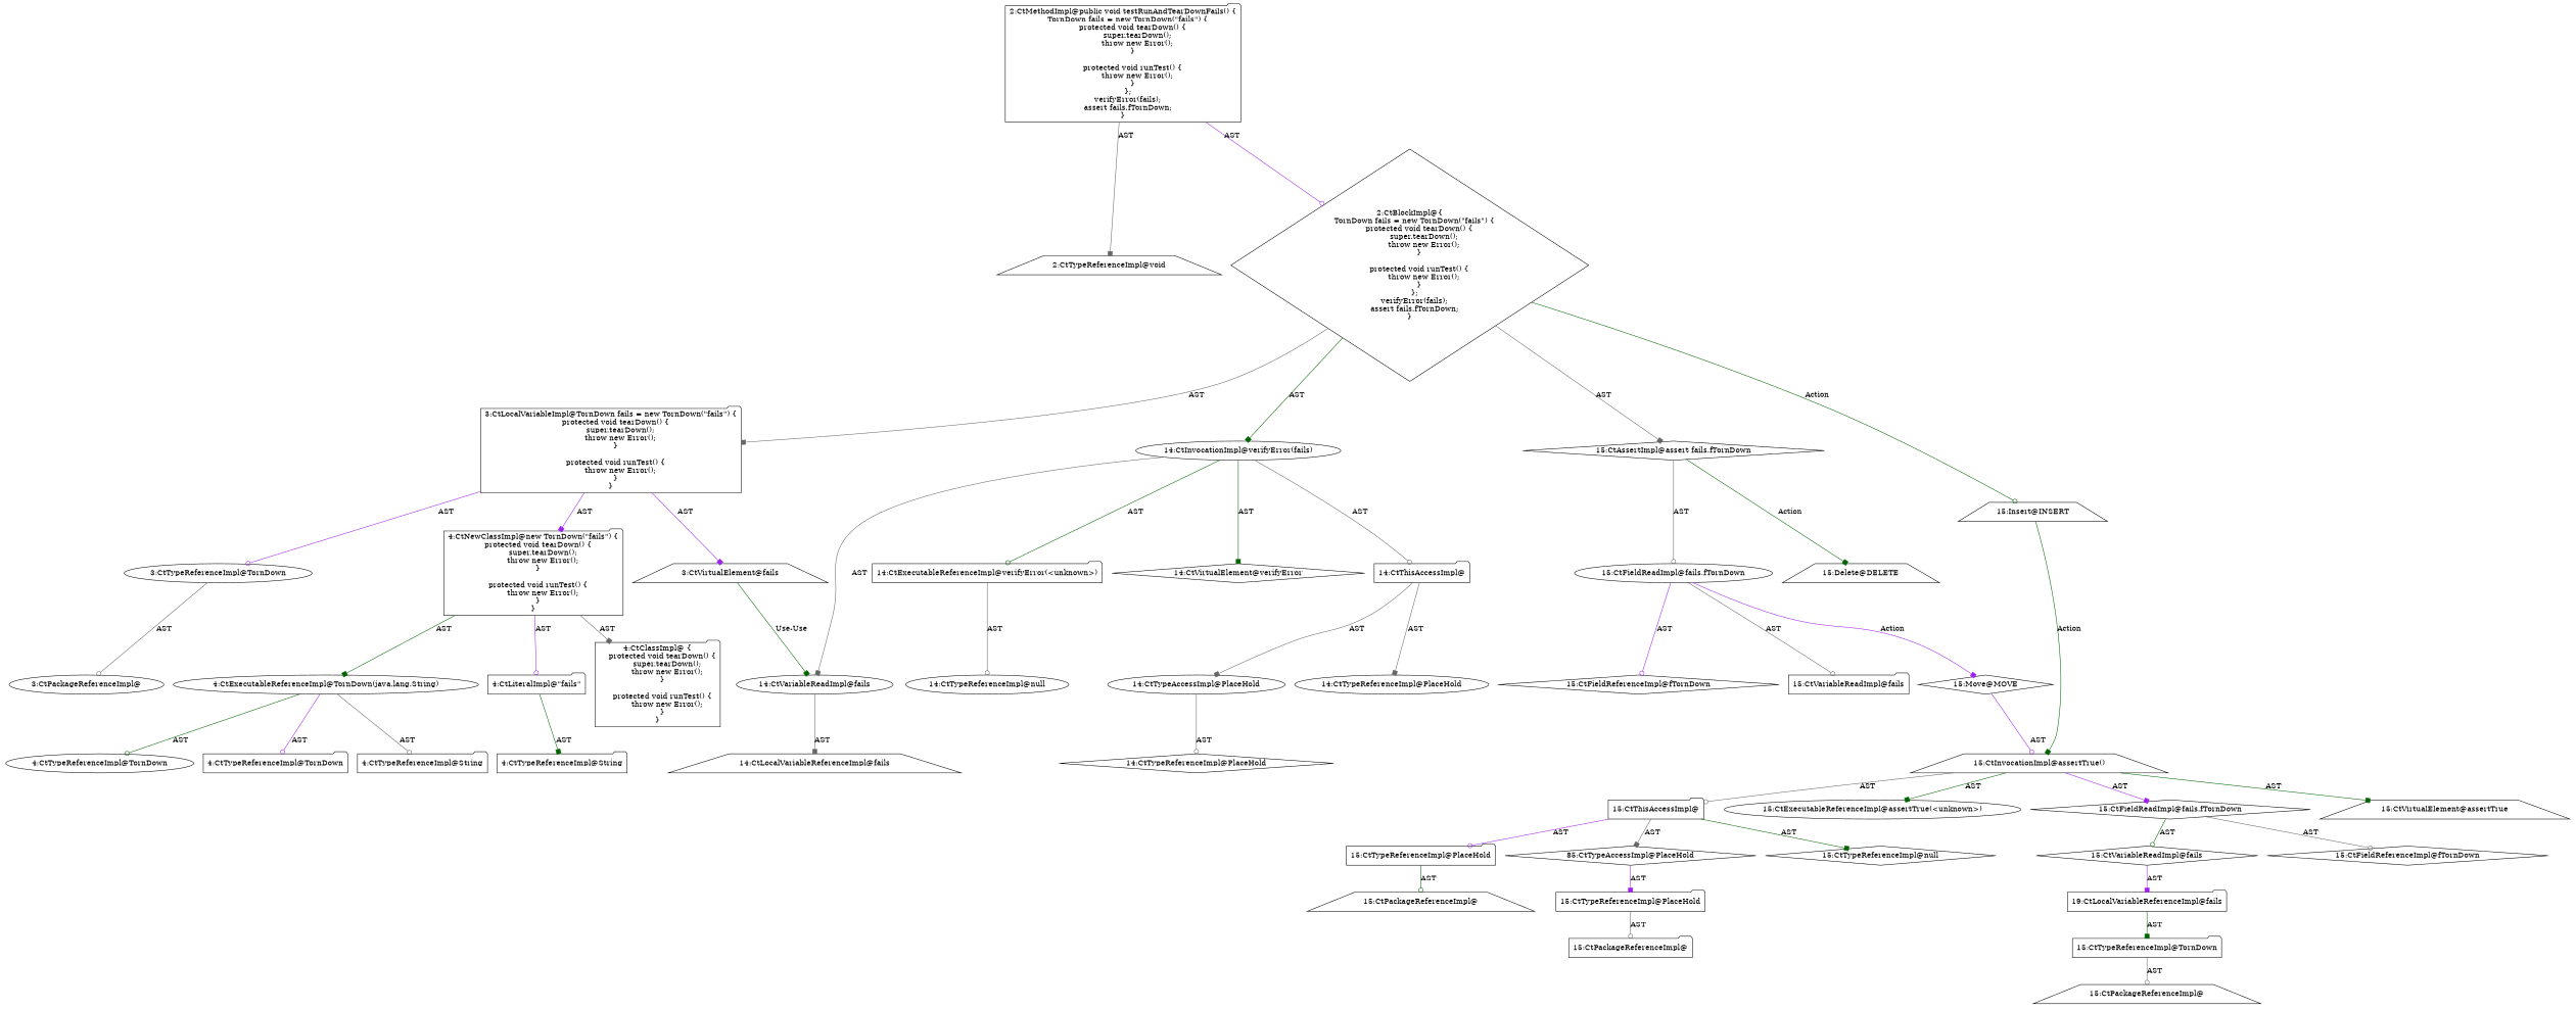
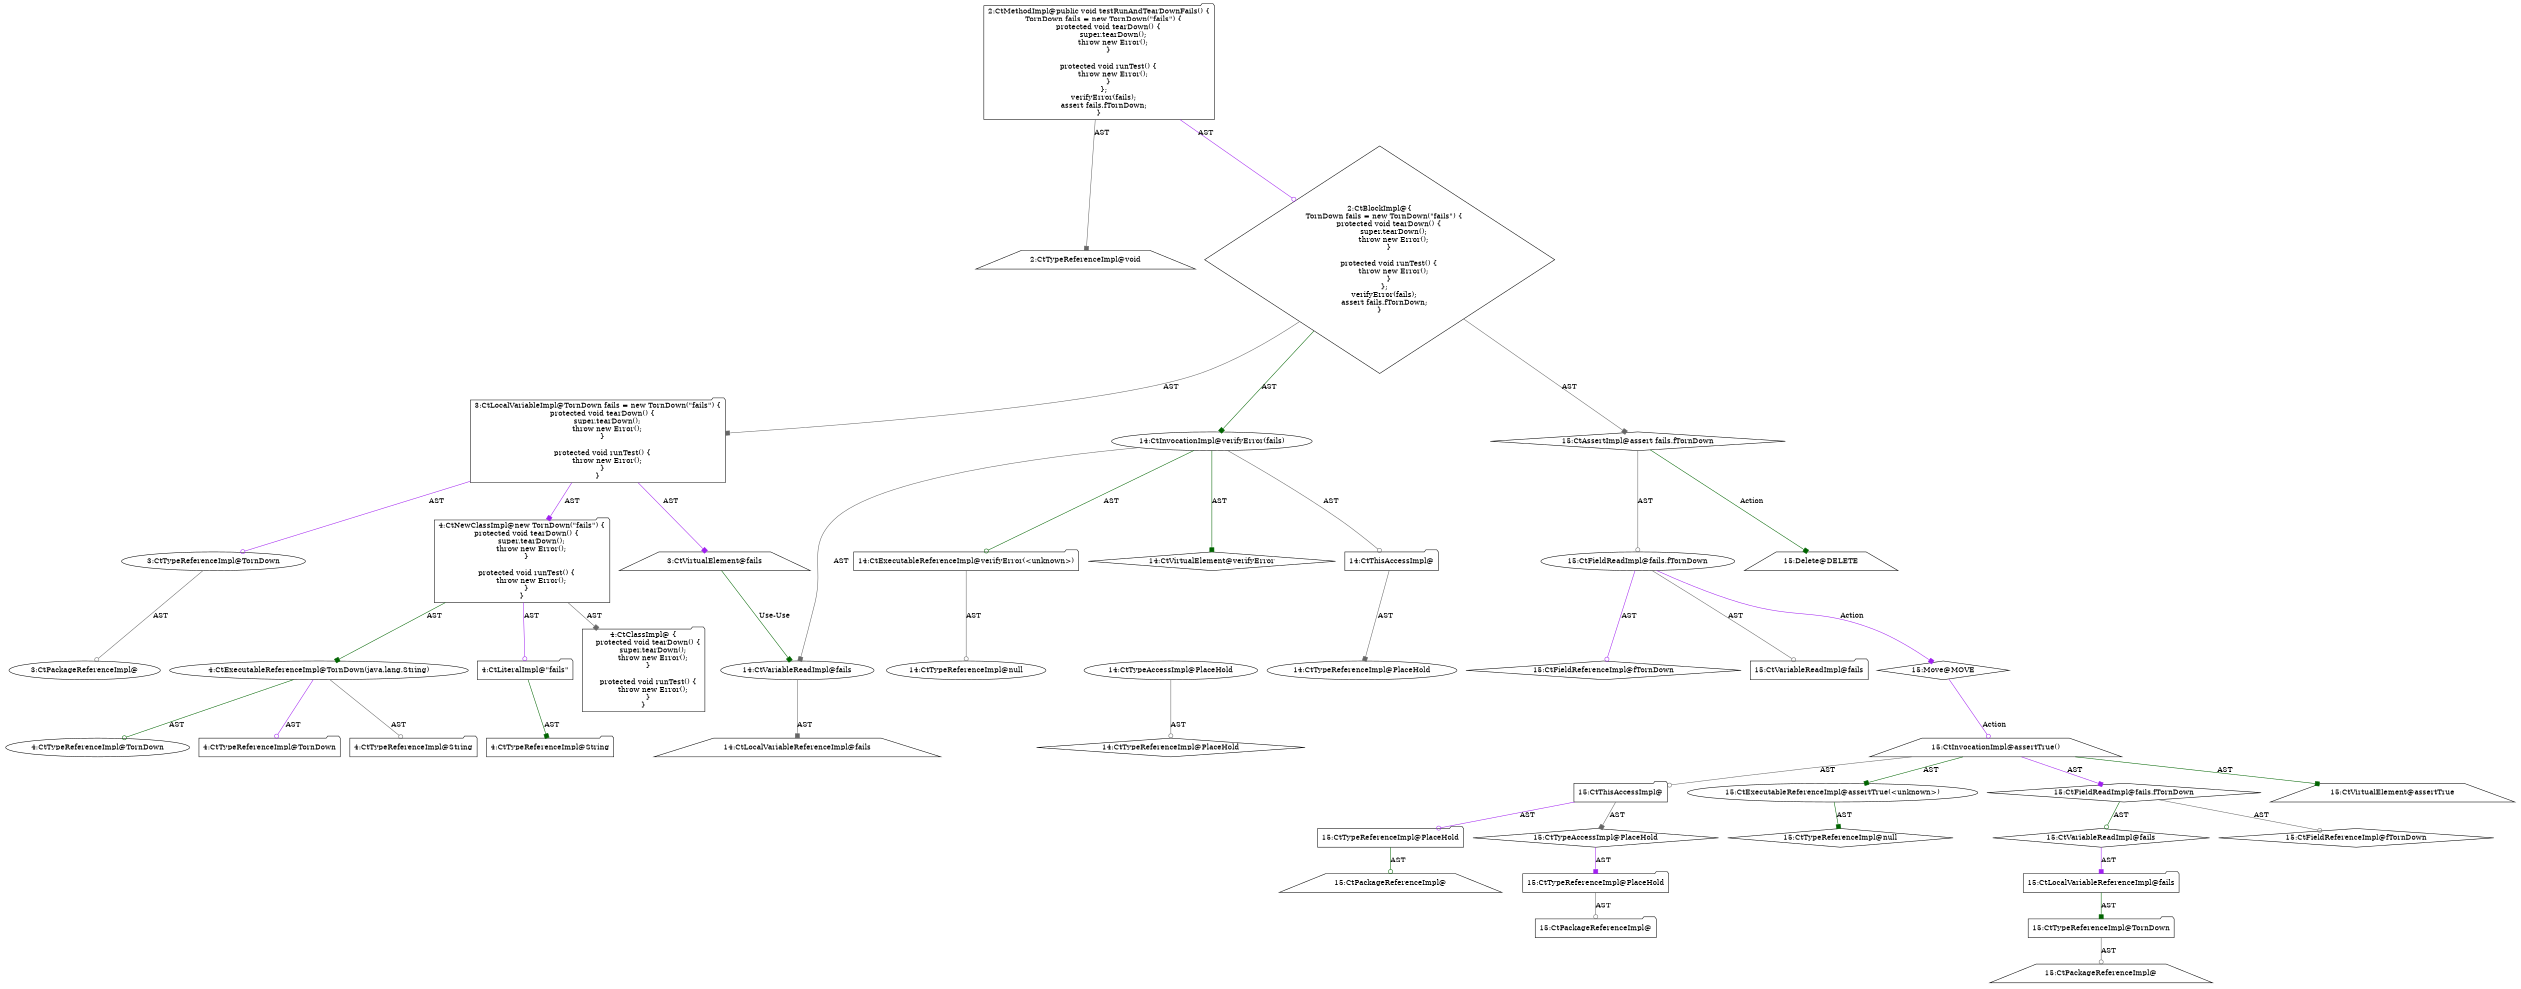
  digraph {
    node [shape=folder]
    edge [arrowhead=box color=gray40]
    n1 [label="2:CtTypeReferenceImpl@void" shape=trapezium]
    n2 [label="3:CtTypeReferenceImpl@TornDown" shape=ellipse]
    n3 [label="3:CtPackageReferenceImpl@" shape=ellipse]
    n4 [label="4:CtExecutableReferenceImpl@TornDown(java.lang.String)" shape=ellipse]
    n5 [label="4:CtTypeReferenceImpl@TornDown" shape=ellipse]
    n6 [label="4:CtTypeReferenceImpl@TornDown"]
    n7 [label="4:CtTypeReferenceImpl@String"]
    n8 [label="4:CtLiteralImpl@\"fails\""]
    n9 [label="4:CtTypeReferenceImpl@String"]
    n10 [label="4:CtNewClassImpl@new TornDown(\"fails\") \{\n    protected void tearDown() \{\n        super.tearDown();\n        throw new Error();\n    \}\n\n    protected void runTest() \{\n        throw new Error();\n    \}\n\}"]
    n11 [label="4:CtClassImpl@ \{\n    protected void tearDown() \{\n        super.tearDown();\n        throw new Error();\n    \}\n\n    protected void runTest() \{\n        throw new Error();\n    \}\n\}"]
    n12 [label="3:CtVirtualElement@fails" shape=trapezium]
    n13 [label="14:CtVariableReadImpl@fails" shape=ellipse]
    n14 [label="14:CtLocalVariableReferenceImpl@fails" shape=trapezium]
    n15 [label="3:CtLocalVariableImpl@TornDown fails = new TornDown(\"fails\") \{\n    protected void tearDown() \{\n        super.tearDown();\n        throw new Error();\n    \}\n\n    protected void runTest() \{\n        throw new Error();\n    \}\n\}"]
    n16 [label="14:CtExecutableReferenceImpl@verifyError(<unknown>)"]
    n17 [label="14:CtTypeReferenceImpl@null" shape=ellipse]
    n18 [label="14:CtVirtualElement@verifyError" shape=diamond]
    n19 [label="14:CtTypeAccessImpl@PlaceHold" shape=ellipse]
    n20 [label="14:CtTypeReferenceImpl@PlaceHold" shape=diamond]
    n21 [label="14:CtThisAccessImpl@"]
    n22 [label="14:CtTypeReferenceImpl@PlaceHold" shape=ellipse]
    n23 [label="14:CtInvocationImpl@verifyError(fails)" shape=ellipse]
    n24 [label="15:CtFieldReferenceImpl@fTornDown" shape=diamond]
    n25 [label="15:CtFieldReadImpl@fails.fTornDown" shape=ellipse]
    n26 [label="15:CtVariableReadImpl@fails"]
    n27 [label="15:Move@MOVE" shape=diamond]
    n28 [label="15:CtInvocationImpl@assertTrue()" shape=trapezium]
    n29 [label="15:CtAssertImpl@assert fails.fTornDown" shape=diamond]
    n30 [label="15:Delete@DELETE" shape=trapezium]
    n31 [label="2:CtBlockImpl@\{\n    TornDown fails = new TornDown(\"fails\") \{\n        protected void tearDown() \{\n            super.tearDown();\n            throw new Error();\n        \}\n\n        protected void runTest() \{\n            throw new Error();\n        \}\n    \};\n    verifyError(fails);\n    assert fails.fTornDown;\n\}" shape=diamond]
-   n32 [label="15:Insert@INSERT" shape=trapezium]
    n33 [label="2:CtMethodImpl@public void testRunAndTearDownFails() \{\n    TornDown fails = new TornDown(\"fails\") \{\n        protected void tearDown() \{\n            super.tearDown();\n            throw new Error();\n        \}\n\n        protected void runTest() \{\n            throw new Error();\n        \}\n    \};\n    verifyError(fails);\n    assert fails.fTornDown;\n\}"]
    n34 [label="15:CtThisAccessImpl@"]
    n35 [label="15:CtExecutableReferenceImpl@assertTrue(<unknown>)" shape=ellipse]
    n36 [label="15:CtFieldReadImpl@fails.fTornDown" shape=diamond]
    n37 [label="15:CtVirtualElement@assertTrue" shape=trapezium]
    n38 [label="15:CtPackageReferenceImpl@" shape=trapezium]
    n39 [label="15:CtTypeReferenceImpl@PlaceHold"]
    n40 [label="15:CtPackageReferenceImpl@"]
    n41 [label="15:CtTypeReferenceImpl@PlaceHold"]
-   n42 [label="85:CtTypeAccessImpl@PlaceHold" shape=diamond]
+   n42 [label="15:CtTypeAccessImpl@PlaceHold" shape=diamond]
    n43 [label="15:CtTypeReferenceImpl@null" shape=diamond]
    n44 [label="15:CtPackageReferenceImpl@" shape=trapezium]
    n45 [label="15:CtTypeReferenceImpl@TornDown"]
-   n46 [label="19:CtLocalVariableReferenceImpl@fails"]
+   n46 [label="15:CtLocalVariableReferenceImpl@fails"]
    n47 [label="15:CtVariableReadImpl@fails" shape=diamond]
    n48 [label="15:CtFieldReferenceImpl@fTornDown" shape=diamond]
    n2 -> n3 [arrowhead=odot label=AST]
    n4 -> n5 [arrowhead=odot color=darkgreen label=AST]
    n4 -> n6 [arrowhead=odot color=purple label=AST]
    n4 -> n7 [arrowhead=odot label=AST]
    n8 -> n9 [color=darkgreen label=AST]
    n10 -> n4 [color=darkgreen label=AST]
    n10 -> n8 [arrowhead=odot color=purple label=AST]
    n10 -> n11 [label=AST]
    n12 -> n13 [color=darkgreen label="Use-Use"]
    n13 -> n14 [label=AST]
    n15 -> n2 [arrowhead=odot color=purple label=AST]
    n15 -> n10 [color=purple label=AST]
    n15 -> n12 [color=purple label=AST]
    n16 -> n17 [arrowhead=odot label=AST]
    n19 -> n20 [arrowhead=odot label=AST]
-   n21 -> n19 [label=AST]
    n21 -> n22 [label=AST]
    n23 -> n13 [label=AST]
    n23 -> n16 [arrowhead=odot color=darkgreen label=AST]
    n23 -> n18 [color=darkgreen label=AST]
    n23 -> n21 [arrowhead=odot label=AST]
    n25 -> n24 [arrowhead=odot color=purple label=AST]
    n25 -> n26 [arrowhead=odot label=AST]
    n25 -> n27 [color=purple label=Action]
-   n27 -> n28 [arrowhead=odot color=purple label=AST]
+   n27 -> n28 [arrowhead=odot color=purple label=Action]
    n28 -> n34 [arrowhead=odot label=AST]
    n28 -> n35 [color=darkgreen label=AST]
    n28 -> n36 [color=purple label=AST]
    n28 -> n37 [color=darkgreen label=AST]
    n29 -> n25 [arrowhead=odot label=AST]
    n29 -> n30 [color=darkgreen label=Action]
    n31 -> n15 [label=AST]
    n31 -> n23 [color=darkgreen label=AST]
    n31 -> n29 [label=AST]
-   n31 -> n32 [arrowhead=odot color=darkgreen label=Action]
-   n32 -> n28 [color=darkgreen label=Action]
    n33 -> n1 [label=AST]
    n33 -> n31 [arrowhead=odot color=purple label=AST]
    n34 -> n39 [arrowhead=odot color=purple label=AST]
    n34 -> n42 [label=AST]
-   n34 -> n43 [color=darkgreen label=AST]
+   n35 -> n43 [color=darkgreen label=AST]
    n36 -> n47 [arrowhead=odot color=darkgreen label=AST]
    n36 -> n48 [arrowhead=odot label=AST]
    n39 -> n38 [arrowhead=odot color=darkgreen label=AST]
    n41 -> n40 [arrowhead=odot label=AST]
    n42 -> n41 [color=purple label=AST]
    n45 -> n44 [arrowhead=odot label=AST]
    n46 -> n45 [color=darkgreen label=AST]
    n47 -> n46 [color=purple label=AST]
  }
